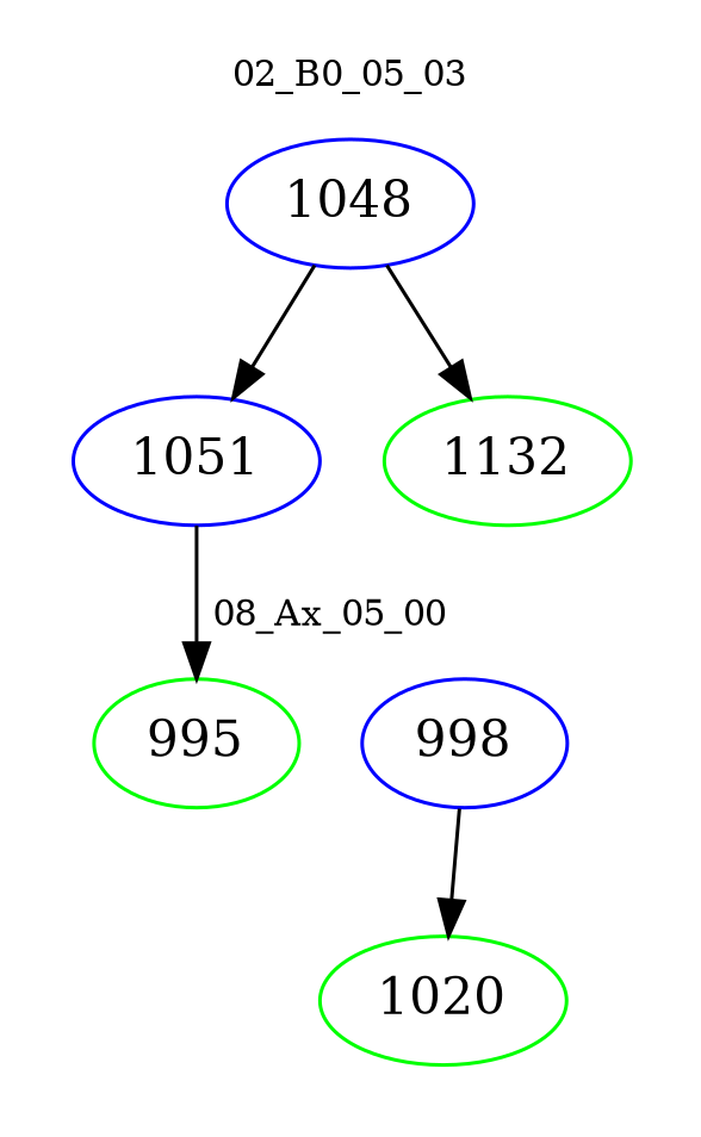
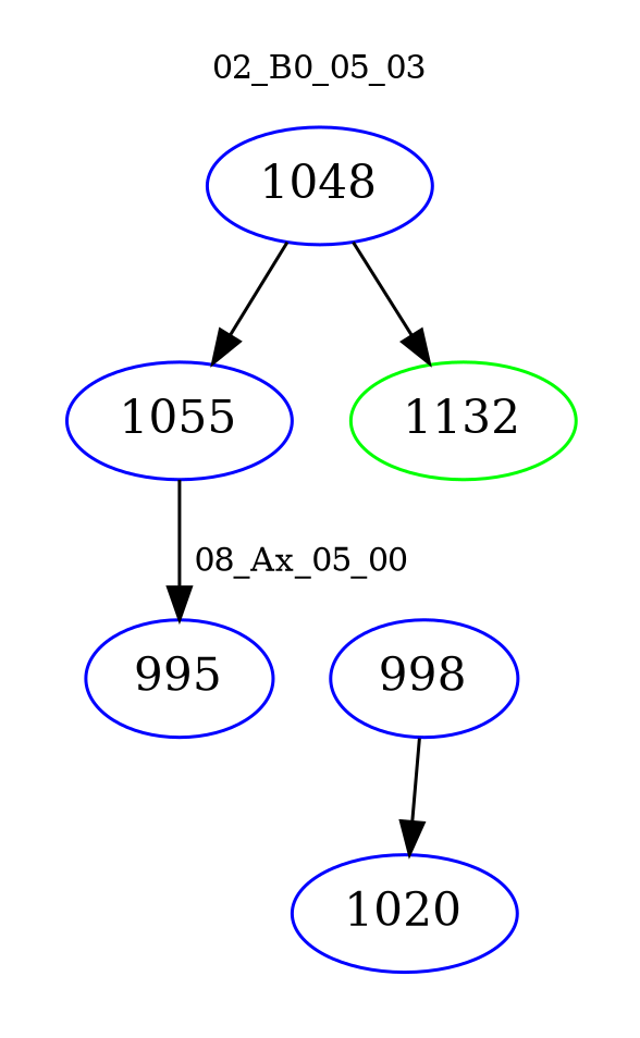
  digraph {
    node [color=blue]
    edge [color=black]
    n1 [label=998]
-   n2 [color=green label=995]
-   n3 [color=green label=1020]
+   n2 [label=995]
+   n3 [label=1020]
    n4 [label=1048]
-   n5 [label=1051]
+   n5 [label=1055]
    n6 [color=green label=1132]
    subgraph cluster_1 {
      color=white
      fontsize=10
      label="08_Ax_05_00"
      n1
      n2
      n3
    }
    subgraph cluster_2 {
      color=white
      fontsize=10
      label="02_B0_05_03"
      n4
      n5
      n6
    }
    n1 -> n3
    n4 -> n5
    n4 -> n6
    n5 -> n2
  }
